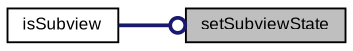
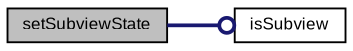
  digraph {
    rankdir=LR
    node [color=black fontname=Arial fontsize=9 shape=record]
    n1 [fillcolor=grey75 fontcolor=black height=0.2 label=setSubviewState style=filled width=0.4]
    n2 [height=0.2 label=isSubview width=0.4]
-   n2 -> n1 [color=midnightblue fontname=Arial fontsize=9 labelfontname=Arial labelfontsize=9 style=bold arrowhead=odot]
+   n1 -> n2 [color=midnightblue fontname=Arial fontsize=9 labelfontname=Arial labelfontsize=9 style=bold arrowhead=odot]
  }
